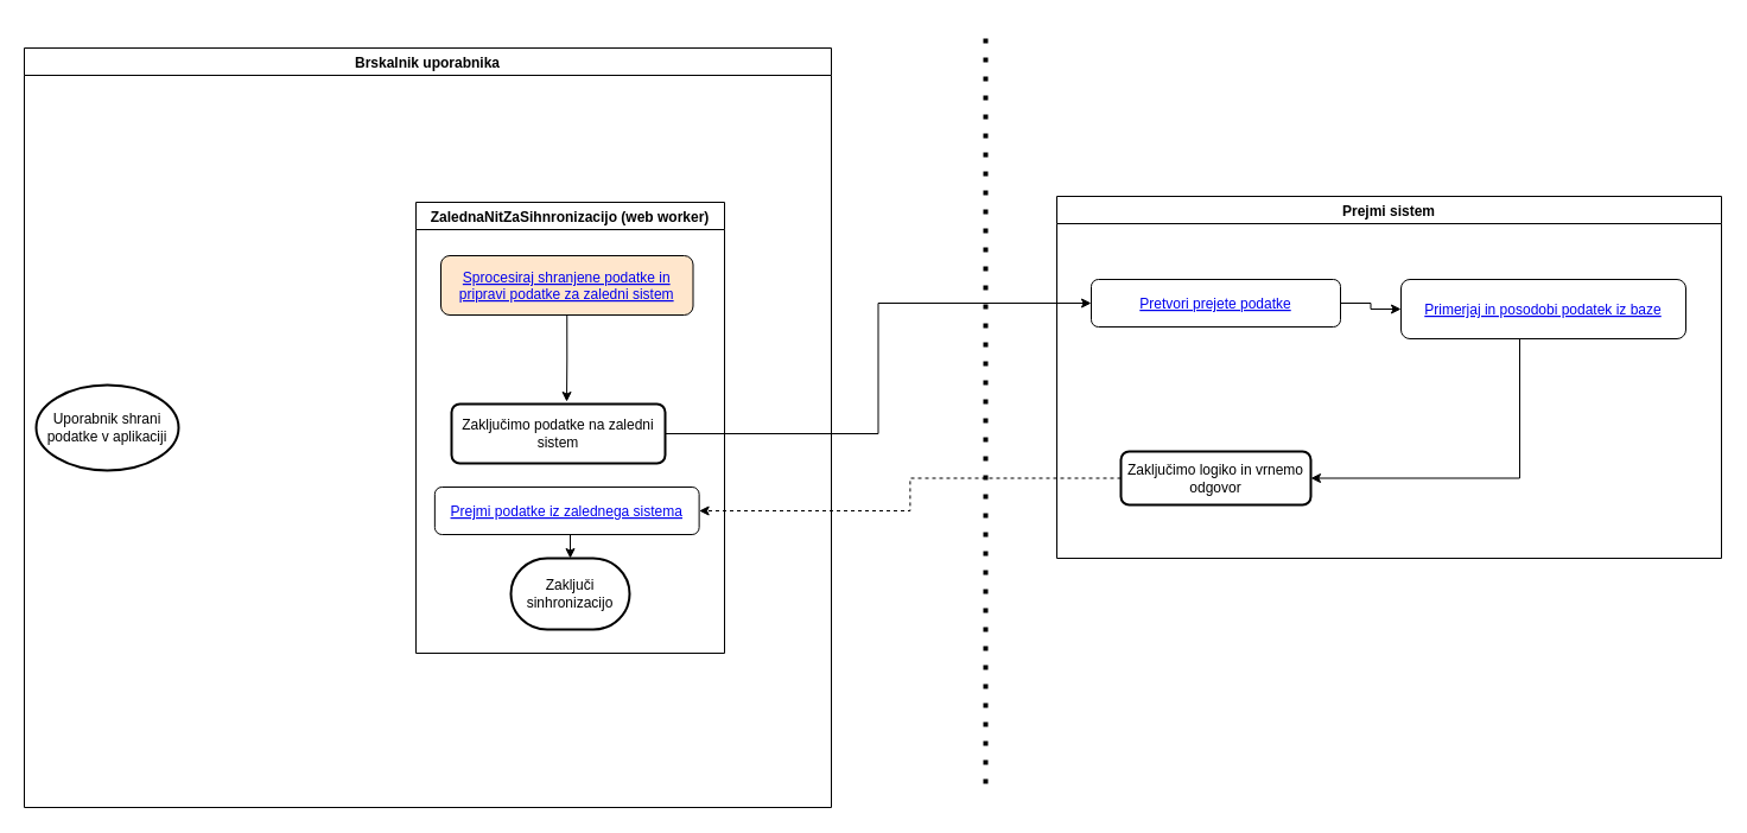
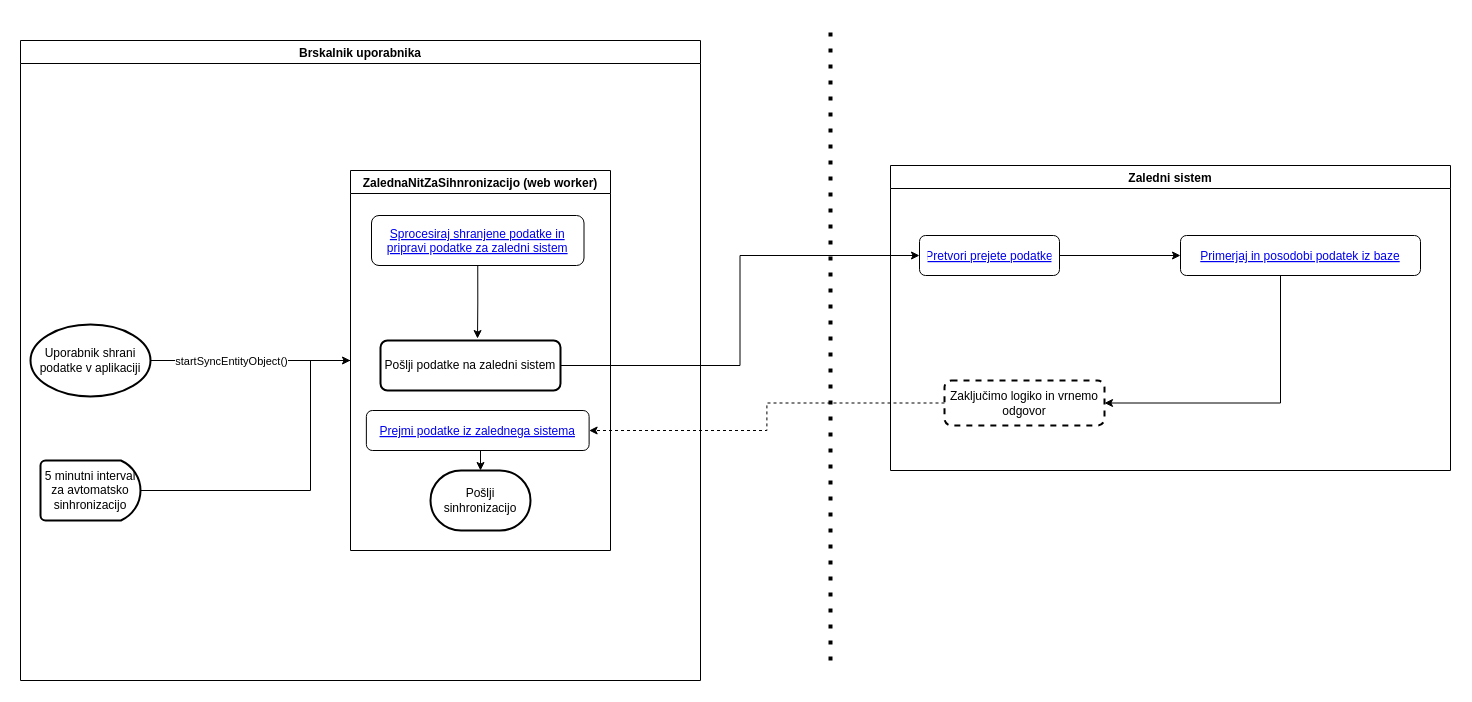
  <mxCell id="0" />
  <mxCell id="1" parent="0" />
  <mxCell id="2" style="edgeStyle=orthogonalEdgeStyle;rounded=0;orthogonalLoop=1;jettySize=auto;html=1;orthogonal=0;startArrow=none;startFill=0;exitX=1;exitY=0.5;exitDx=0;exitDy=0;entryX=0;entryY=0.5;entryDx=0;entryDy=0;" edge="1" parent="1" source="18" target="5"><mxGeometry relative="1" as="geometry"><mxPoint x="830" y="390" as="targetPoint" /></mxGeometry></mxCell>
- <mxCell id="3" value="Prejmi sistem" style="swimlane;shadow=0;pointerEvents=1;strokeColor=default;fillColor=default;" vertex="1" parent="1"><mxGeometry x="890" y="165" width="560" height="305" as="geometry" /></mxCell>
+ <mxCell id="3" value="Zaledni sistem" style="swimlane;shadow=0;pointerEvents=1;strokeColor=default;fillColor=default;" vertex="1" parent="1"><mxGeometry x="890" y="165" width="560" height="305" as="geometry" /></mxCell>
  <mxCell id="4" style="edgeStyle=orthogonalEdgeStyle;rounded=0;orthogonalLoop=1;jettySize=auto;html=1;entryX=0;entryY=0.5;entryDx=0;entryDy=0;strokeColor=default;strokeWidth=1;startArrow=none;startFill=0;" edge="1" parent="3" source="5" target="7"><mxGeometry relative="1" as="geometry" /></mxCell>
- <mxCell id="5" value="Pretvori prejete podatke" style="fontColor=#0000EE;fontStyle=4;rounded=1;overflow=hidden;spacing=10;shadow=0;pointerEvents=1;strokeColor=default;fillColor=default;" vertex="1" parent="3"><mxGeometry x="29" y="70" width="210" height="40" as="geometry" /></mxCell>
+ <mxCell id="5" value="Pretvori prejete podatke" style="fontColor=#0000EE;fontStyle=4;rounded=1;overflow=hidden;spacing=10;shadow=0;pointerEvents=1;strokeColor=default;fillColor=default;" vertex="1" parent="3"><mxGeometry x="29" y="70" width="140" height="40" as="geometry" /></mxCell>
  <mxCell id="6" style="edgeStyle=orthogonalEdgeStyle;rounded=0;orthogonalLoop=1;jettySize=auto;html=1;entryX=1;entryY=0.5;entryDx=0;entryDy=0;strokeColor=default;strokeWidth=1;startArrow=none;startFill=0;" edge="1" parent="3" source="7" target="8"><mxGeometry relative="1" as="geometry"><Array as="points"><mxPoint x="390" y="238" /></Array></mxGeometry></mxCell>
- <mxCell id="7" value="Primerjaj in posodobi podatek iz baze" style="fontColor=#0000EE;fontStyle=4;rounded=1;overflow=hidden;spacing=10;shadow=0;pointerEvents=1;strokeColor=default;fillColor=default;" vertex="1" parent="3"><mxGeometry x="290" y="70" width="240" height="50" as="geometry" /></mxCell>
- <mxCell id="8" value="Zaključimo logiko in vrnemo odgovor" style="rounded=1;whiteSpace=wrap;html=1;absoluteArcSize=1;arcSize=14;strokeWidth=2;shadow=0;pointerEvents=1;strokeColor=default;fillColor=default;" vertex="1" parent="3"><mxGeometry x="54" y="215" width="160" height="45" as="geometry" /></mxCell>
+ <mxCell id="7" value="Primerjaj in posodobi podatek iz baze" style="fontColor=#0000EE;fontStyle=4;rounded=1;overflow=hidden;spacing=10;shadow=0;pointerEvents=1;strokeColor=default;fillColor=default;" vertex="1" parent="3"><mxGeometry x="290" y="70" width="240" height="40" as="geometry" /></mxCell>
+ <mxCell id="8" value="Zaključimo logiko in vrnemo odgovor" style="rounded=1;whiteSpace=wrap;html=1;absoluteArcSize=1;arcSize=14;strokeWidth=2;shadow=0;pointerEvents=1;strokeColor=default;fillColor=default;dashed=1;" vertex="1" parent="3"><mxGeometry x="54" y="215" width="160" height="45" as="geometry" /></mxCell>
  <mxCell id="9" value="" style="endArrow=none;dashed=1;html=1;dashPattern=1 3;strokeWidth=4;rounded=0;" edge="1" parent="1"><mxGeometry width="50" height="50" relative="1" as="geometry"><mxPoint x="830" y="660" as="sourcePoint" /><mxPoint x="830" y="20" as="targetPoint" /></mxGeometry></mxCell>
  <mxCell id="10" style="edgeStyle=orthogonalEdgeStyle;rounded=0;orthogonalLoop=1;jettySize=auto;html=1;entryX=1;entryY=0.5;entryDx=0;entryDy=0;strokeColor=default;strokeWidth=1;startArrow=none;startFill=0;dashed=1;" edge="1" parent="1" source="8" target="16"><mxGeometry relative="1" as="geometry"><mxPoint x="720.6" y="450" as="targetPoint" /></mxGeometry></mxCell>
  <mxCell id="11" value="Brskalnik uporabnika" style="swimlane;shadow=0;pointerEvents=1;strokeColor=default;fillColor=default;" vertex="1" parent="1"><mxGeometry x="20" y="40" width="680" height="640" as="geometry" /></mxCell>
  <mxCell id="12" value="ZalednaNitZaSihnronizacijo (web worker)" style="swimlane;shadow=0;strokeColor=default;" vertex="1" parent="11"><mxGeometry x="330" y="130" width="260" height="380" as="geometry" /></mxCell>
- <mxCell id="13" value="Sprocesiraj shranjene podatke in&#10;pripravi podatke za zaledni sistem" style="fontColor=#0000EE;fontStyle=4;rounded=1;overflow=hidden;spacing=10;strokeColor=default;fillColor=#ffe6cc;" vertex="1" parent="12"><mxGeometry x="21" y="45" width="212.5" height="50" as="geometry" /></mxCell>
+ <mxCell id="13" value="Sprocesiraj shranjene podatke in&#10;pripravi podatke za zaledni sistem" style="fontColor=#0000EE;fontStyle=4;rounded=1;overflow=hidden;spacing=10;strokeColor=default;" vertex="1" parent="12"><mxGeometry x="21" y="45" width="212.5" height="50" as="geometry" /></mxCell>
  <mxCell id="14" style="edgeStyle=orthogonalEdgeStyle;rounded=0;orthogonalLoop=1;jettySize=auto;html=1;exitX=0.5;exitY=1;exitDx=0;exitDy=0;entryX=0.539;entryY=-0.039;entryDx=0;entryDy=0;entryPerimeter=0;" edge="1" parent="12" source="13" target="18"><mxGeometry relative="1" as="geometry"><mxPoint x="127.25" y="165" as="targetPoint" /></mxGeometry></mxCell>
  <mxCell id="15" style="edgeStyle=orthogonalEdgeStyle;rounded=0;orthogonalLoop=1;jettySize=auto;html=1;exitX=0.5;exitY=1;exitDx=0;exitDy=0;entryX=0.5;entryY=0;entryDx=0;entryDy=0;entryPerimeter=0;strokeColor=default;strokeWidth=1;startArrow=none;startFill=0;" edge="1" parent="12" source="16" target="17"><mxGeometry relative="1" as="geometry" /></mxCell>
  <mxCell id="16" value="Prejmi podatke iz zalednega sistema" style="fontColor=#0000EE;fontStyle=4;rounded=1;overflow=hidden;spacing=10;shadow=0;pointerEvents=1;strokeColor=default;fillColor=default;" vertex="1" parent="12"><mxGeometry x="15.87" y="240" width="222.75" height="40" as="geometry" /></mxCell>
- <mxCell id="17" value="Zaključi sinhronizacijo" style="strokeWidth=2;html=1;shape=mxgraph.flowchart.terminator;whiteSpace=wrap;shadow=0;pointerEvents=1;strokeColor=default;fillColor=default;" vertex="1" parent="12"><mxGeometry x="80" y="300" width="100" height="60" as="geometry" /></mxCell>
- <mxCell id="18" value="Zaključimo podatke na zaledni sistem" style="rounded=1;whiteSpace=wrap;html=1;absoluteArcSize=1;arcSize=14;strokeWidth=2;shadow=0;pointerEvents=1;strokeColor=default;fillColor=default;" vertex="1" parent="12"><mxGeometry x="30" y="170" width="180" height="50" as="geometry" /></mxCell>
+ <mxCell id="17" value="Pošlji sinhronizacijo" style="strokeWidth=2;html=1;shape=mxgraph.flowchart.terminator;whiteSpace=wrap;shadow=0;pointerEvents=1;strokeColor=default;fillColor=default;" vertex="1" parent="12"><mxGeometry x="80" y="300" width="100" height="60" as="geometry" /></mxCell>
+ <mxCell id="18" value="Pošlji podatke na zaledni sistem" style="rounded=1;whiteSpace=wrap;html=1;absoluteArcSize=1;arcSize=14;strokeWidth=2;shadow=0;pointerEvents=1;strokeColor=default;fillColor=default;" vertex="1" parent="12"><mxGeometry x="30" y="170" width="180" height="50" as="geometry" /></mxCell>
  <mxCell id="19" value="Uporabnik shrani podatke v aplikaciji" style="strokeWidth=2;html=1;shape=mxgraph.flowchart.start_1;whiteSpace=wrap;" vertex="1" parent="11"><mxGeometry x="10" y="284" width="120" height="72" as="geometry" /></mxCell>
+ <mxCell id="20" value="" style="edgeStyle=orthogonalEdgeStyle;rounded=0;orthogonalLoop=1;jettySize=auto;html=1;endArrow=none;entryX=0;entryY=0.5;entryDx=0;entryDy=0;" edge="1" parent="11" source="19" target="12"><mxGeometry relative="1" as="geometry"><mxPoint x="130" y="290" as="sourcePoint" /><mxPoint x="230" y="230" as="targetPoint" /></mxGeometry></mxCell>
+ <mxCell id="21" value="startSyncEntityObject()" style="edgeLabel;html=1;align=center;verticalAlign=middle;resizable=0;points=[];" vertex="1" connectable="0" parent="20"><mxGeometry x="-0.318" y="-1" relative="1" as="geometry"><mxPoint x="12" y="-1" as="offset" /></mxGeometry></mxCell>
+ <mxCell id="22" style="edgeStyle=orthogonalEdgeStyle;rounded=0;orthogonalLoop=1;jettySize=auto;html=1;entryX=0;entryY=0.5;entryDx=0;entryDy=0;strokeColor=default;strokeWidth=1;startArrow=none;startFill=0;" edge="1" parent="11" source="23" target="12"><mxGeometry relative="1" as="geometry"><Array as="points"><mxPoint x="290" y="450" /><mxPoint x="290" y="320" /></Array></mxGeometry></mxCell>
+ <mxCell id="23" value="5 minutni interval&lt;br&gt;za avtomatsko sinhronizacijo" style="strokeWidth=2;html=1;shape=mxgraph.flowchart.delay;whiteSpace=wrap;shadow=0;pointerEvents=1;strokeColor=default;fillColor=default;" vertex="1" parent="11"><mxGeometry x="20" y="420" width="100" height="60" as="geometry" /></mxCell>
